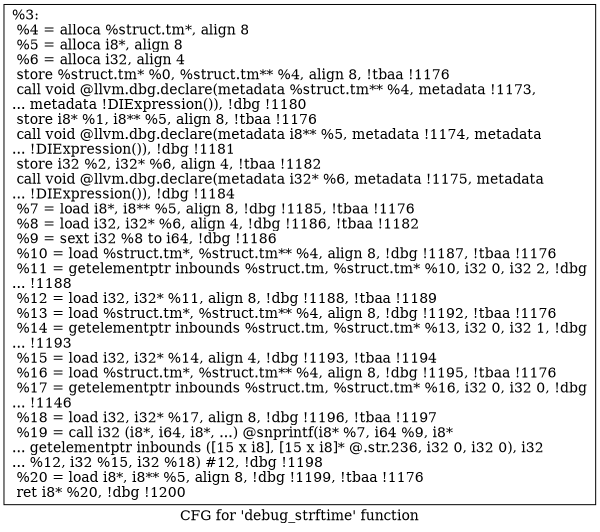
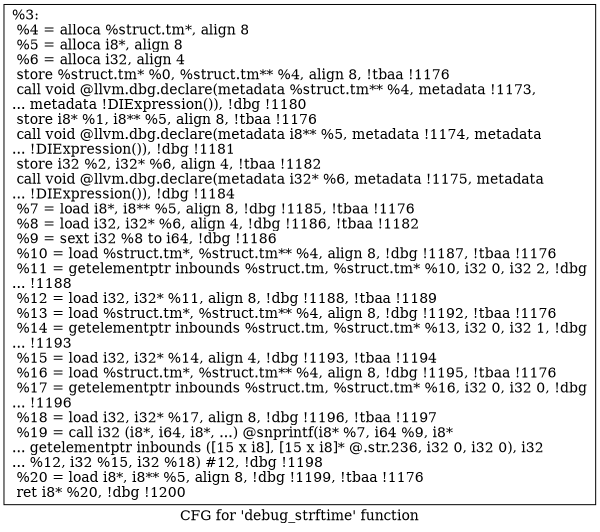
  digraph {
    label="CFG for 'debug_strftime' function"
-   n1 [label="{%3:\l  %4 = alloca %struct.tm*, align 8\l  %5 = alloca i8*, align 8\l  %6 = alloca i32, align 4\l  store %struct.tm* %0, %struct.tm** %4, align 8, !tbaa !1176\l  call void @llvm.dbg.declare(metadata %struct.tm** %4, metadata !1173,\l... metadata !DIExpression()), !dbg !1180\l  store i8* %1, i8** %5, align 8, !tbaa !1176\l  call void @llvm.dbg.declare(metadata i8** %5, metadata !1174, metadata\l... !DIExpression()), !dbg !1181\l  store i32 %2, i32* %6, align 4, !tbaa !1182\l  call void @llvm.dbg.declare(metadata i32* %6, metadata !1175, metadata\l... !DIExpression()), !dbg !1184\l  %7 = load i8*, i8** %5, align 8, !dbg !1185, !tbaa !1176\l  %8 = load i32, i32* %6, align 4, !dbg !1186, !tbaa !1182\l  %9 = sext i32 %8 to i64, !dbg !1186\l  %10 = load %struct.tm*, %struct.tm** %4, align 8, !dbg !1187, !tbaa !1176\l  %11 = getelementptr inbounds %struct.tm, %struct.tm* %10, i32 0, i32 2, !dbg\l... !1188\l  %12 = load i32, i32* %11, align 8, !dbg !1188, !tbaa !1189\l  %13 = load %struct.tm*, %struct.tm** %4, align 8, !dbg !1192, !tbaa !1176\l  %14 = getelementptr inbounds %struct.tm, %struct.tm* %13, i32 0, i32 1, !dbg\l... !1193\l  %15 = load i32, i32* %14, align 4, !dbg !1193, !tbaa !1194\l  %16 = load %struct.tm*, %struct.tm** %4, align 8, !dbg !1195, !tbaa !1176\l  %17 = getelementptr inbounds %struct.tm, %struct.tm* %16, i32 0, i32 0, !dbg\l... !1146\l  %18 = load i32, i32* %17, align 8, !dbg !1196, !tbaa !1197\l  %19 = call i32 (i8*, i64, i8*, ...) @snprintf(i8* %7, i64 %9, i8*\l... getelementptr inbounds ([15 x i8], [15 x i8]* @.str.236, i32 0, i32 0), i32\l... %12, i32 %15, i32 %18) #12, !dbg !1198\l  %20 = load i8*, i8** %5, align 8, !dbg !1199, !tbaa !1176\l  ret i8* %20, !dbg !1200\l}" shape=record]
+   n1 [label="{%3:\l  %4 = alloca %struct.tm*, align 8\l  %5 = alloca i8*, align 8\l  %6 = alloca i32, align 4\l  store %struct.tm* %0, %struct.tm** %4, align 8, !tbaa !1176\l  call void @llvm.dbg.declare(metadata %struct.tm** %4, metadata !1173,\l... metadata !DIExpression()), !dbg !1180\l  store i8* %1, i8** %5, align 8, !tbaa !1176\l  call void @llvm.dbg.declare(metadata i8** %5, metadata !1174, metadata\l... !DIExpression()), !dbg !1181\l  store i32 %2, i32* %6, align 4, !tbaa !1182\l  call void @llvm.dbg.declare(metadata i32* %6, metadata !1175, metadata\l... !DIExpression()), !dbg !1184\l  %7 = load i8*, i8** %5, align 8, !dbg !1185, !tbaa !1176\l  %8 = load i32, i32* %6, align 4, !dbg !1186, !tbaa !1182\l  %9 = sext i32 %8 to i64, !dbg !1186\l  %10 = load %struct.tm*, %struct.tm** %4, align 8, !dbg !1187, !tbaa !1176\l  %11 = getelementptr inbounds %struct.tm, %struct.tm* %10, i32 0, i32 2, !dbg\l... !1188\l  %12 = load i32, i32* %11, align 8, !dbg !1188, !tbaa !1189\l  %13 = load %struct.tm*, %struct.tm** %4, align 8, !dbg !1192, !tbaa !1176\l  %14 = getelementptr inbounds %struct.tm, %struct.tm* %13, i32 0, i32 1, !dbg\l... !1193\l  %15 = load i32, i32* %14, align 4, !dbg !1193, !tbaa !1194\l  %16 = load %struct.tm*, %struct.tm** %4, align 8, !dbg !1195, !tbaa !1176\l  %17 = getelementptr inbounds %struct.tm, %struct.tm* %16, i32 0, i32 0, !dbg\l... !1196\l  %18 = load i32, i32* %17, align 8, !dbg !1196, !tbaa !1197\l  %19 = call i32 (i8*, i64, i8*, ...) @snprintf(i8* %7, i64 %9, i8*\l... getelementptr inbounds ([15 x i8], [15 x i8]* @.str.236, i32 0, i32 0), i32\l... %12, i32 %15, i32 %18) #12, !dbg !1198\l  %20 = load i8*, i8** %5, align 8, !dbg !1199, !tbaa !1176\l  ret i8* %20, !dbg !1200\l}" shape=record]
  }
